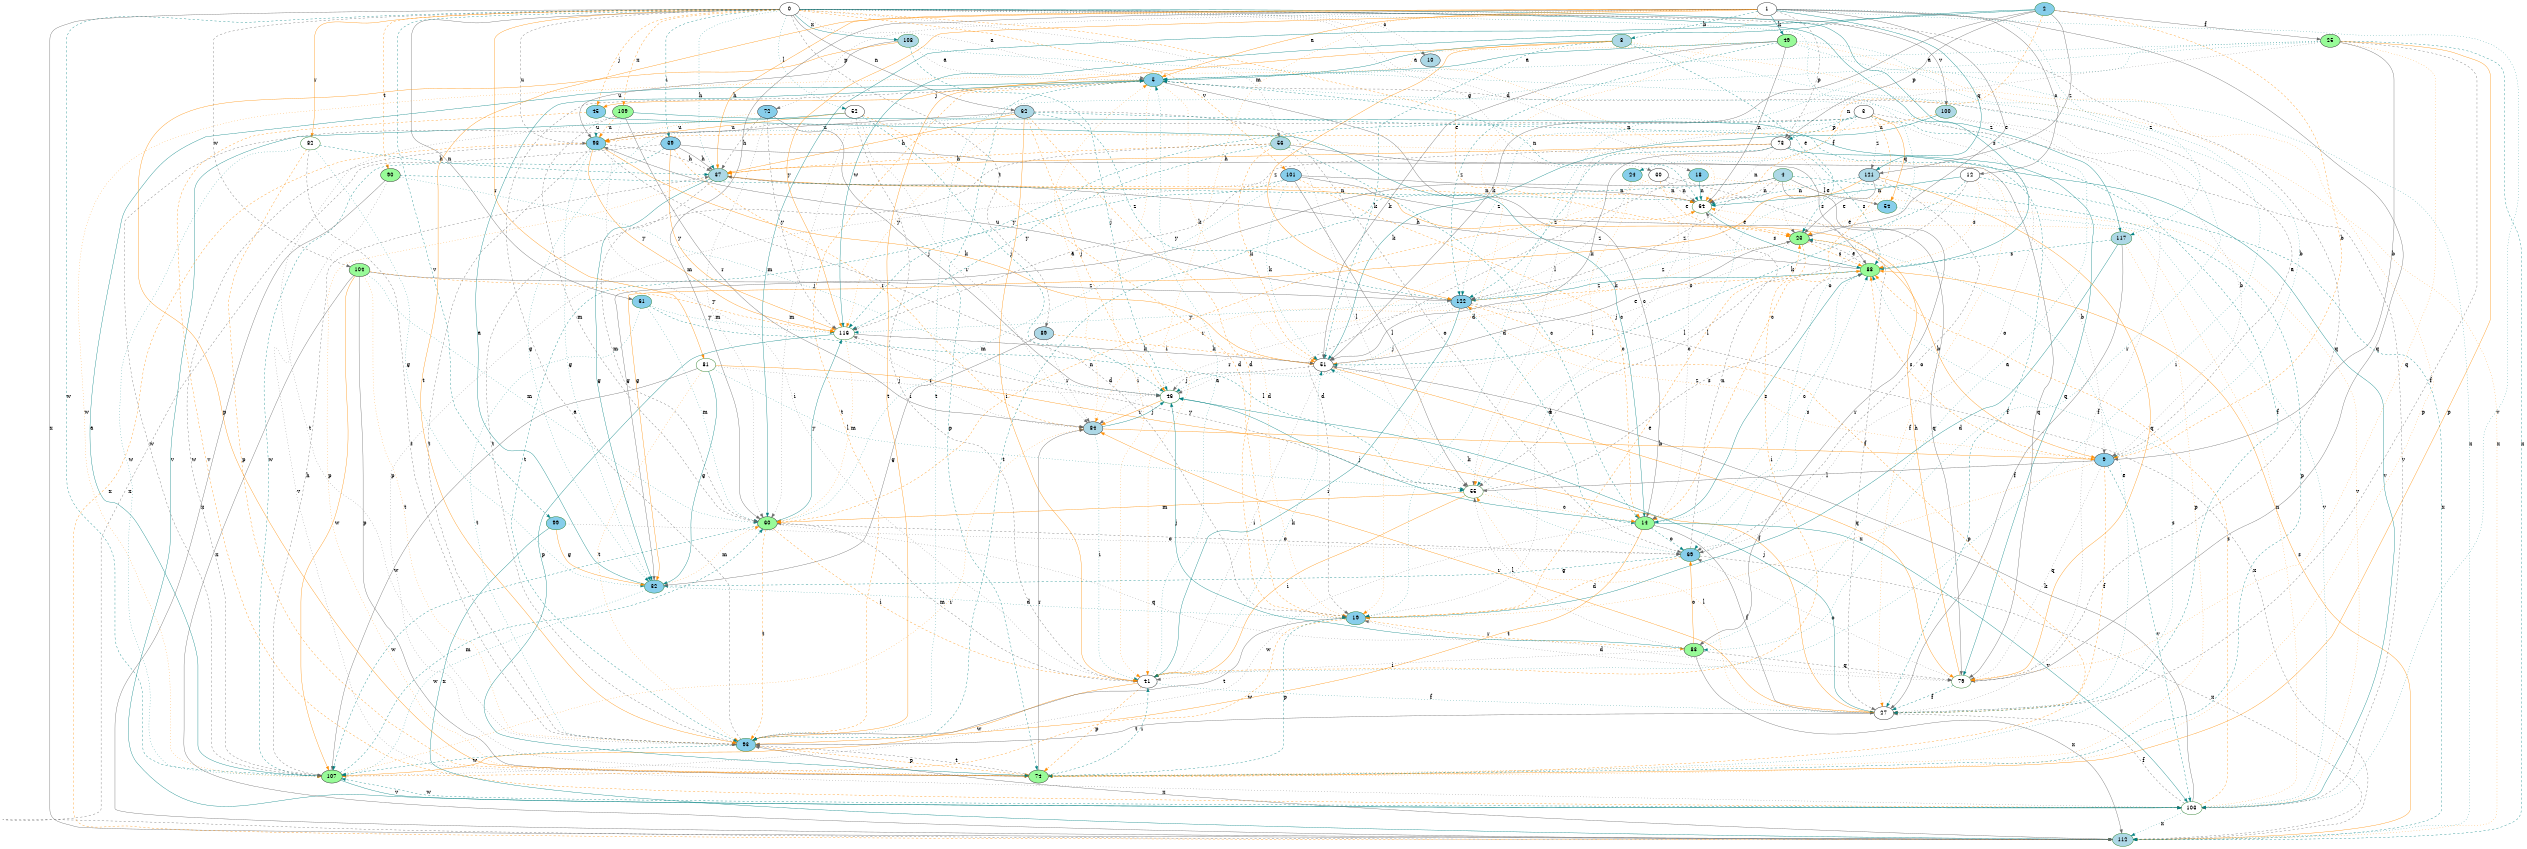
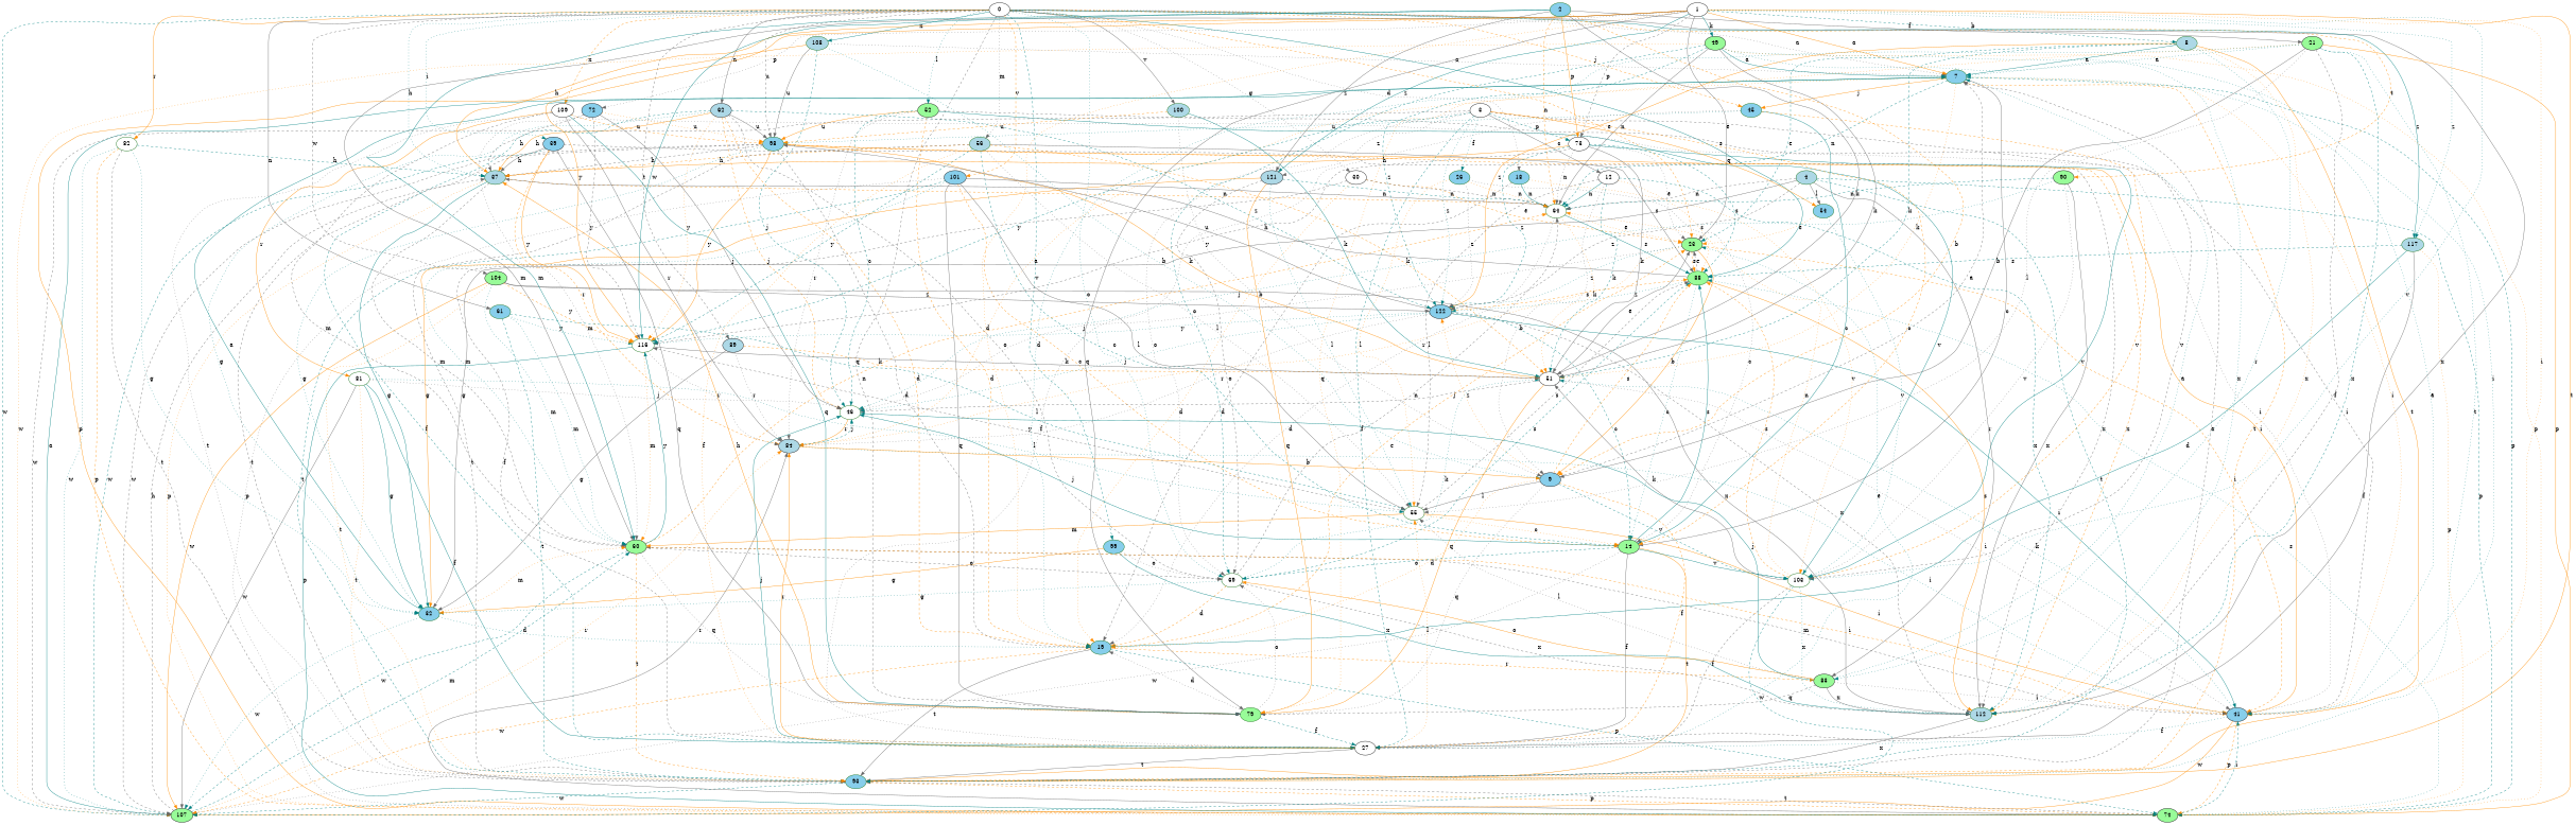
  strict digraph {
    node [color=black fillcolor=skyblue style=filled]
    edge [color=gray40 style=dashed]
    0 [fillcolor=white]
-   5 [color=darkgreen]
-   10 [fillcolor=lightblue]
+   5 [color=darkgreen label=7]
    18 [color=darkgreen]
    23 [fillcolor=palegreen]
    30 [fillcolor=white]
    37 [color=darkgreen fillcolor=lightblue]
    39
    45 [color=darkgreen]
-   52 [fillcolor=white]
+   52 [fillcolor=palegreen]
    56 [color=darkgreen fillcolor=lightblue]
    61 [color=darkgreen]
    62 [fillcolor=lightblue]
-   69 [color=darkgreen]
-   79 [color=darkgreen fillcolor=white]
+   69 [color=darkgreen fillcolor=white]
+   79 [color=darkgreen fillcolor=palegreen]
    81 [color=darkgreen fillcolor=white]
    82 [color=darkgreen fillcolor=white]
    88 [color=darkgreen fillcolor=palegreen]
    89 [fillcolor=lightblue]
    90 [fillcolor=palegreen]
    98 [color=darkgreen]
    99 [color=darkgreen]
    100 [color=darkgreen fillcolor=lightblue]
    101
    104 [fillcolor=palegreen]
    107 [fillcolor=palegreen]
    108 [color=darkgreen fillcolor=lightblue]
-   109 [fillcolor=palegreen]
+   109 [fillcolor=white]
    112 [color=darkgreen fillcolor=lightblue]
    117 [color=darkgreen fillcolor=lightblue]
-   41 [fillcolor=white]
+   41
    93 [color=darkgreen]
    51 [fillcolor=white]
    64 [color=darkgreen fillcolor=white]
    14 [fillcolor=palegreen]
    74 [fillcolor=palegreen]
    19 [color=darkgreen]
    103 [color=darkgreen fillcolor=white]
    9
    122
    46 [color=darkgreen fillcolor=white]
    84 [fillcolor=lightblue]
    27 [fillcolor=white]
    60 [fillcolor=palegreen]
    32 [color=darkgreen]
    116 [color=darkgreen fillcolor=white]
    55 [color=darkgreen fillcolor=white]
    1 [fillcolor=white]
    8 [color=darkgreen fillcolor=lightblue]
    12 [fillcolor=white]
    49 [fillcolor=palegreen]
    72
    73 [fillcolor=white]
    121 [fillcolor=lightblue]
    83 [fillcolor=palegreen]
    2 [color=darkgreen]
-   25 [fillcolor=palegreen]
+   25 [fillcolor=palegreen label=21]
    3 [fillcolor=white]
-   26 [color=darkgreen label=24]
+   26 [color=darkgreen]
    54 [color=darkgreen]
    4 [color=darkgreen fillcolor=lightblue]
    0 -> 5 [label=a style=dotted]
-   0 -> 10 [label=c style=dotted]
    0 -> 18 [label=d style=dotted]
    0 -> 23 [color=darkorange label=e]
    0 -> 30 [label=g style=dotted]
    0 -> 37 [color=teal label=h style=dotted]
-   0 -> 39 [color=teal label=i]
+   0 -> 39 [color=teal label=i style=dotted]
    0 -> 45 [color=darkorange label=j]
    0 -> 52 [color=teal label=l style=dotted]
    0 -> 56 [label=m style=dotted]
    0 -> 61 [label=n style=solid]
    0 -> 62 [label=n style=solid]
    0 -> 69 [color=teal label=o style=dotted]
    0 -> 79 [label=q]
-   0 -> 81 [color=darkorange label=r style=solid]
+   109 -> 81 [color=darkorange label=r style=solid]
    0 -> 82 [color=darkorange label=r style=solid]
    0 -> 88 [color=teal label=s style=solid]
    0 -> 89 [label=t]
    0 -> 90 [color=darkorange label=t]
    0 -> 98 [label=u]
    0 -> 99 [color=teal label=v]
    0 -> 100 [label=v style=solid]
    0 -> 101 [color=darkorange label=v]
    0 -> 104 [label=w]
    0 -> 107 [color=teal label=w]
    0 -> 108 [color=teal label=x style=solid]
    0 -> 109 [color=darkorange label=x]
    0 -> 112 [label=x style=solid]
    0 -> 117 [color=teal label=z style=solid]
    5 -> 45 [color=darkorange label=j style=solid]
    5 -> 41 [color=darkorange label=i style=dotted]
    5 -> 93 [color=darkorange label=t]
    5 -> 51 [color=darkorange label=k style=dotted]
    5 -> 64 [color=teal label=n]
    5 -> 14 [label=c style=solid]
    5 -> 74 [color=teal label=p]
-   10 -> 64 [color=darkorange label=n style=dotted]
    18 -> 64 [color=teal label=n style=solid]
    18 -> 19 [label=d]
    18 -> 103 [color=darkorange label=v style=dotted]
    23 -> 88 [color=darkorange label=s]
    23 -> 41 [color=darkorange label=i]
    23 -> 9 [color=darkorange label=b style=solid]
    23 -> 122 [color=teal label=z style=dotted]
    23 -> 46 [label=j style=dotted]
    23 -> 84 [color=darkorange label=r style=dotted]
    30 -> 23 [color=darkorange label=e]
    30 -> 64 [label=n]
    30 -> 19 [color=darkorange label=d style=dotted]
    30 -> 27 [label=f]
    37 -> 64 [color=darkorange label=n]
    37 -> 74 [color=darkorange label=p style=dotted]
    37 -> 60 [label=m]
    37 -> 32 [color=teal label=g style=solid]
    39 -> 37 [label=h style=solid]
    39 -> 79 [label=q style=solid]
    39 -> 107 [color=teal label=w]
    39 -> 112 [label=x]
    39 -> 84 [color=darkorange label=r]
    39 -> 116 [color=darkorange label=y style=solid]
    45 -> 98 [color=teal label=u style=dotted]
    45 -> 14 [color=teal label=c style=solid]
    45 -> 103 [color=darkorange label=v]
-   100 -> 27 [label=f style=dotted]
+   45 -> 27 [label=f style=dotted]
    52 -> 98 [color=darkorange label=u style=solid]
    52 -> 41 [label=i]
    52 -> 19 [color=darkorange label=d]
    52 -> 103 [color=teal label=v style=solid]
-   52 -> 46 [color=teal label=j]
+   52 -> 46 [color=teal label=c]
    52 -> 84 [label=r style=dotted]
-   52 -> 60 [label=m style=dotted]
    56 -> 37 [color=darkorange label=h]
    56 -> 88 [label=s style=solid]
    56 -> 93 [label=t]
    56 -> 51 [color=darkorange label=k]
    56 -> 14 [color=teal label=c]
    56 -> 27 [color=darkorange label=f style=dotted]
    56 -> 116 [color=teal label=y]
    56 -> 55 [label=l style=dotted]
-   61 -> 93 [color=teal label=t style=dotted]
+   61 -> 93 [color=teal label=t]
    61 -> 60 [color=teal label=m style=dotted]
    61 -> 116 [color=teal label=y style=dotted]
    61 -> 55 [color=teal label=l]
    62 -> 37 [color=darkorange label=h style=solid]
    62 -> 69 [label=o]
    62 -> 98 [label=u style=solid]
-   62 -> 41 [color=darkorange label=i style=solid]
+   98 -> 41 [color=darkorange label=i style=solid]
    62 -> 19 [color=darkorange label=d]
    62 -> 122 [color=teal label=z]
    62 -> 46 [color=darkorange label=j]
    62 -> 27 [color=teal label=f]
    62 -> 32 [color=teal label=g style=dotted]
    62 -> 116 [color=darkorange label=y style=dotted]
-   69 -> 88 [color=teal label=s style=dotted]
+   69 -> 88 [color=teal label=s]
    69 -> 112 [label=x]
    69 -> 51 [color=teal label=k style=dotted]
    69 -> 64 [label=n]
    69 -> 19 [color=darkorange label=d]
-   69 -> 32 [color=teal label=g]
+   69 -> 32 [color=teal label=g style=dotted]
    79 -> 37 [color=darkorange label=h style=solid]
    79 -> 69 [label=o style=dotted]
    79 -> 19 [label=d style=dotted]
    79 -> 27 [color=teal label=f]
    81 -> 107 [label=w style=solid]
    81 -> 93 [color=darkorange label=t style=dotted]
    81 -> 46 [label=j style=dotted]
-   81 -> 27 [color=darkorange label=f style=solid]
+   81 -> 27 [color=teal label=f style=solid]
    81 -> 32 [color=teal label=g style=solid]
    81 -> 55 [color=teal label=l style=dotted]
    82 -> 37 [color=teal label=h]
    82 -> 107 [color=teal label=w style=dotted]
    82 -> 93 [label=t]
    82 -> 74 [color=darkorange label=p]
    82 -> 32 [color=teal label=g style=dotted]
    88 -> 23 [label=e]
    88 -> 37 [label=h style=solid]
    88 -> 14 [color=teal label=c style=dotted]
-   88 -> 122 [color=teal label=z style=solid]
+   88 -> 122 [color=teal label=z style=dotted]
    89 -> 51 [color=darkorange label=k]
    89 -> 84 [label=r style=dotted]
    89 -> 32 [label=g style=solid]
    90 -> 112 [label=x style=solid]
    90 -> 64 [color=teal label=n]
    90 -> 103 [label=v style=dotted]
    90 -> 46 [color=teal label=j style=dotted]
    98 -> 37 [label=h]
    98 -> 107 [label=w]
    98 -> 112 [color=darkorange label=x]
    98 -> 93 [label=t]
    98 -> 51 [color=darkorange label=k style=solid]
    98 -> 19 [label=d]
    98 -> 32 [color=teal label=g style=dotted]
    98 -> 116 [color=darkorange label=y style=solid]
    99 -> 69 [label=o style=dotted]
    99 -> 112 [color=teal label=x style=solid]
    99 -> 32 [color=darkorange label=g style=solid]
    100 -> 98 [color=darkorange label=u]
    100 -> 51 [color=teal label=k style=solid]
    100 -> 9 [label=b style=dotted]
    101 -> 79 [label=q style=solid]
    101 -> 93 [color=teal label=t]
-   101 -> 51 [color=teal label=k style=dotted]
    101 -> 64 [label=n style=solid]
    101 -> 14 [color=darkorange label=c]
    101 -> 74 [label=p style=dotted]
    101 -> 60 [color=teal label=m style=dotted]
    101 -> 55 [label=l style=solid]
    104 -> 107 [color=darkorange label=w style=solid]
    104 -> 112 [label=x style=solid]
    104 -> 93 [color=darkorange label=t style=dotted]
-   104 -> 74 [label=p style=solid]
    104 -> 122 [label=z style=solid]
    104 -> 60 [color=teal label=m style=dotted]
    104 -> 116 [color=darkorange label=y]
    107 -> 5 [color=teal label=a style=solid]
    107 -> 37 [label=h]
-   107 -> 103 [color=teal label=v style=solid]
    107 -> 84 [color=darkorange label=r style=dotted]
    107 -> 60 [color=teal label=m]
    108 -> 5 [label=a style=dotted]
    108 -> 98 [label=u style=solid]
    108 -> 74 [color=darkorange label=p style=solid]
    108 -> 9 [color=teal label=b style=dotted]
    108 -> 46 [color=teal label=j]
    109 -> 79 [color=teal label=q style=solid]
    109 -> 98 [color=darkorange label=u]
    109 -> 41 [label=i style=dotted]
    109 -> 93 [label=t style=dotted]
    109 -> 84 [label=r style=solid]
    109 -> 60 [label=m]
-   112 -> 88 [color=darkorange label=s style=solid]
+   88 -> 112 [color=darkorange label=s style=solid]
    112 -> 93 [label=x style=solid]
    117 -> 88 [color=teal label=s]
    117 -> 74 [color=darkorange label=p style=dotted]
    117 -> 19 [color=teal label=d style=solid]
    117 -> 27 [label=f style=solid]
    41 -> 5 [color=teal label=a style=dotted]
    41 -> 107 [color=darkorange label=w style=solid]
    41 -> 51 [color=teal label=k style=dotted]
    41 -> 74 [color=darkorange label=p]
    41 -> 27 [color=teal label=f style=dotted]
    41 -> 60 [label=m]
    93 -> 5 [label=a]
    93 -> 107 [color=teal label=w]
    93 -> 74 [color=darkorange label=p]
    51 -> 23 [label=e style=solid]
    51 -> 79 [color=darkorange label=q style=solid]
    51 -> 41 [label=i style=dotted]
    51 -> 46 [label=j]
    64 -> 23 [color=darkorange label=e style=dotted]
    64 -> 88 [color=teal label=s style=solid]
    64 -> 51 [color=darkorange label=k style=dotted]
    64 -> 19 [label=d style=dotted]
    14 -> 69 [color=teal label=o]
    14 -> 88 [color=teal label=s style=solid]
    14 -> 107 [label=w style=dotted]
    14 -> 93 [color=darkorange label=t style=solid]
    14 -> 103 [color=teal label=v style=solid]
    14 -> 46 [color=teal label=j style=solid]
    14 -> 27 [label=f style=solid]
    74 -> 88 [color=teal label=s style=dotted]
    74 -> 41 [color=teal label=i]
    74 -> 93 [label=t]
    74 -> 84 [label=r style=solid]
    19 -> 23 [color=darkorange label=e]
    19 -> 107 [color=darkorange label=w]
    19 -> 93 [label=t style=solid]
    19 -> 74 [color=teal label=p]
    19 -> 83 [color=darkorange label=r]
    103 -> 88 [color=darkorange label=s]
    103 -> 107 [color=teal label=w]
    103 -> 112 [color=teal label=x style=dotted]
    103 -> 51 [label=k style=solid]
    103 -> 64 [color=darkorange label=n style=dotted]
    103 -> 27 [label=f]
    9 -> 5 [label=a]
    9 -> 79 [label=q style=dotted]
    9 -> 88 [color=darkorange label=s]
-   9 -> 19 [color=darkorange label=x style=dotted]
+   9 -> 19 [color=darkorange label=d style=dotted]
    9 -> 103 [color=teal label=v]
    9 -> 122 [color=darkorange label=z style=dotted]
    9 -> 27 [color=darkorange label=f]
    9 -> 55 [label=l style=solid]
    122 -> 88 [color=darkorange label=s]
    122 -> 98 [label=u style=solid]
    122 -> 112 [label=x]
    122 -> 41 [color=teal label=i style=solid]
    122 -> 14 [color=teal label=c]
-   122 -> 74 [color=darkorange label=p]
    122 -> 46 [color=teal label=j style=dotted]
    122 -> 84 [label=r style=dotted]
    122 -> 116 [color=teal label=y style=dotted]
    46 -> 84 [color=darkorange label=r style=solid]
    84 -> 5 [color=darkorange label=a style=dotted]
    84 -> 41 [color=teal label=i style=dotted]
    84 -> 9 [color=darkorange label=b style=solid]
-   84 -> 46 [color=teal label=j style=solid]
+   84 -> 46 [color=teal label=j]
    27 -> 23 [color=teal label=e style=dotted]
    27 -> 93 [label=t style=solid]
    27 -> 46 [color=teal label=j style=solid]
    27 -> 84 [color=darkorange label=r style=solid]
    27 -> 55 [color=darkorange label=l style=dotted]
    60 -> 69 [label=o]
    60 -> 79 [label=q style=dotted]
    60 -> 107 [color=teal label=w]
    60 -> 41 [color=darkorange label=i]
    60 -> 93 [color=darkorange label=t]
    60 -> 64 [color=darkorange label=n]
    60 -> 116 [color=teal label=y style=solid]
    32 -> 5 [color=teal label=a style=solid]
    32 -> 107 [color=teal label=w style=dotted]
    32 -> 19 [color=teal label=d style=dotted]
    32 -> 60 [color=darkorange label=m style=dotted]
    116 -> 51 [label=k style=solid]
    116 -> 74 [color=teal label=p style=solid]
    116 -> 84 [label=r style=dotted]
    116 -> 60 [color=darkorange label=m style=dotted]
    55 -> 88 [label=s]
    55 -> 41 [color=darkorange label=i style=solid]
    55 -> 14 [color=darkorange label=c style=dotted]
    55 -> 60 [color=darkorange label=m style=solid]
    55 -> 116 [label=y]
    1 -> 5 [color=darkorange label=a style=solid]
    1 -> 23 [label=e style=solid]
    1 -> 37 [color=darkorange label=h style=solid]
    1 -> 79 [label=q style=solid]
    1 -> 117 [color=teal label=z style=dotted]
    1 -> 41 [color=darkorange label=i style=dotted]
    1 -> 93 [color=darkorange label=t style=solid]
    1 -> 19 [color=darkorange label=d style=dotted]
    1 -> 103 [color=teal label=v style=dotted]
    1 -> 60 [label=m style=solid]
    1 -> 116 [color=darkorange label=y style=solid]
    1 -> 8 [color=teal label=b]
-   1 -> 12 [label=c style=solid]
+   3 -> 12 [label=c style=solid]
    1 -> 49 [color=teal label=k style=solid]
    1 -> 72 [label=p style=dotted]
    1 -> 73 [label=p]
-   1 -> 121 [color=teal label=q style=solid]
+   1 -> 121 [color=teal label=z style=solid]
    8 -> 5 [color=teal label=a style=solid]
    8 -> 23 [color=teal label=e]
    8 -> 112 [color=darkorange label=x style=dotted]
    8 -> 93 [color=darkorange label=t style=solid]
    8 -> 51 [color=teal label=k]
    8 -> 122 [color=darkorange label=z style=solid]
    8 -> 83 [color=teal label=r style=dotted]
    12 -> 88 [color=darkorange label=s style=dotted]
    12 -> 112 [color=teal label=x]
    12 -> 51 [color=teal label=k]
    12 -> 64 [color=teal label=n style=solid]
    12 -> 9 [label=b style=dotted]
    12 -> 55 [label=l]
    49 -> 5 [color=teal label=a style=solid]
+   49 -> 69 [color=teal label=o]
    49 -> 107 [color=darkorange label=w style=dotted]
    49 -> 112 [color=teal label=x style=dotted]
    49 -> 41 [color=teal label=i style=dotted]
    49 -> 51 [label=k style=solid]
    49 -> 64 [label=n style=solid]
    49 -> 74 [color=darkorange label=p style=dotted]
    49 -> 122 [color=teal label=z]
    72 -> 37 [label=h]
    72 -> 98 [color=darkorange label=u style=dotted]
    72 -> 46 [label=j style=solid]
    72 -> 60 [label=m style=dotted]
    72 -> 116 [label=y]
    73 -> 23 [label=e style=dotted]
    73 -> 37 [color=darkorange label=h style=solid]
    73 -> 88 [color=teal label=s]
    73 -> 51 [label=k style=solid]
    73 -> 64 [label=n style=dotted]
    73 -> 103 [color=teal label=v style=solid]
    73 -> 122 [color=teal label=z]
    73 -> 116 [label=y]
-   121 -> 23 [label=e style=solid]
    121 -> 69 [label=o]
    121 -> 79 [color=darkorange label=q style=solid]
    121 -> 64 [color=teal label=n]
    121 -> 32 [color=darkorange label=g style=solid]
    121 -> 55 [color=teal label=l style=dotted]
    83 -> 5 [color=teal label=a style=dotted]
    83 -> 69 [color=darkorange label=o style=solid]
    83 -> 79 [label=q]
    83 -> 112 [label=x style=solid]
    83 -> 41 [label=i style=dotted]
    83 -> 46 [color=teal label=j style=solid]
    83 -> 55 [label=l style=dotted]
    2 -> 51 [label=k style=solid]
    2 -> 64 [color=darkorange label=n]
    2 -> 9 [color=darkorange label=b]
    2 -> 60 [color=teal label=m style=solid]
    2 -> 116 [color=teal label=w style=solid]
-   2 -> 73 [label=p style=solid]
+   2 -> 73 [color=darkorange label=p style=solid]
    2 -> 121 [label=z style=solid]
    2 -> 25 [label=f style=solid]
    25 -> 5 [color=teal label=a style=dotted]
    25 -> 79 [color=darkorange label=q style=dotted]
    25 -> 112 [color=teal label=x]
    25 -> 93 [color=teal label=t style=dotted]
    25 -> 74 [color=darkorange label=p style=solid]
    25 -> 19 [color=teal label=d style=dotted]
    25 -> 9 [label=b style=solid]
    25 -> 27 [label=f]
    25 -> 55 [label=l style=dotted]
    3 -> 69 [label=o style=dotted]
    3 -> 107 [label=w]
    3 -> 14 [color=darkorange label=c]
    3 -> 103 [label=v]
    3 -> 122 [color=teal label=z style=dotted]
    3 -> 27 [color=teal label=f]
    3 -> 116 [color=teal label=y]
    3 -> 73 [color=teal label=p]
    3 -> 121 [label=z style=dotted]
    3 -> 26 [color=teal label=f style=dotted]
    3 -> 54 [color=darkorange label=q style=solid]
    26 -> 64 [color=darkorange label=n style=dotted]
    26 -> 14 [label=c style=dotted]
    26 -> 122 [label=z style=dotted]
    26 -> 55 [color=darkorange label=l style=dotted]
    54 -> 23 [color=darkorange label=e style=dotted]
    54 -> 103 [color=teal label=v style=dotted]
    4 -> 93 [color=teal label=t]
    4 -> 64 [label=n]
    4 -> 74 [color=teal label=p]
    4 -> 122 [label=z]
    4 -> 32 [label=g style=solid]
    4 -> 83 [label=r style=solid]
    4 -> 54 [label=l style=solid]
  }
